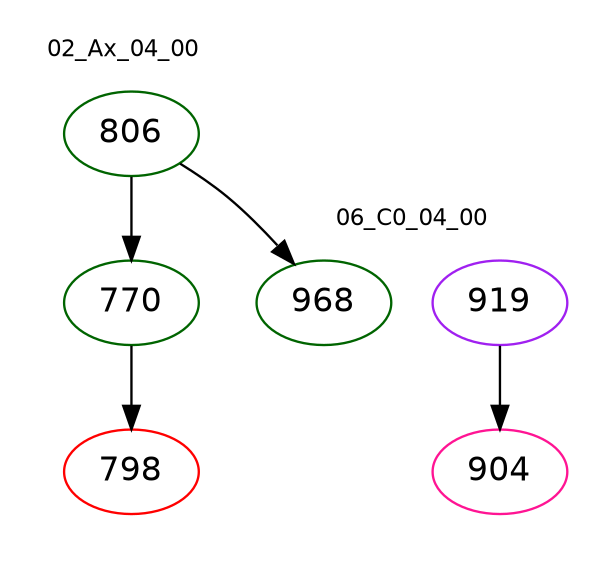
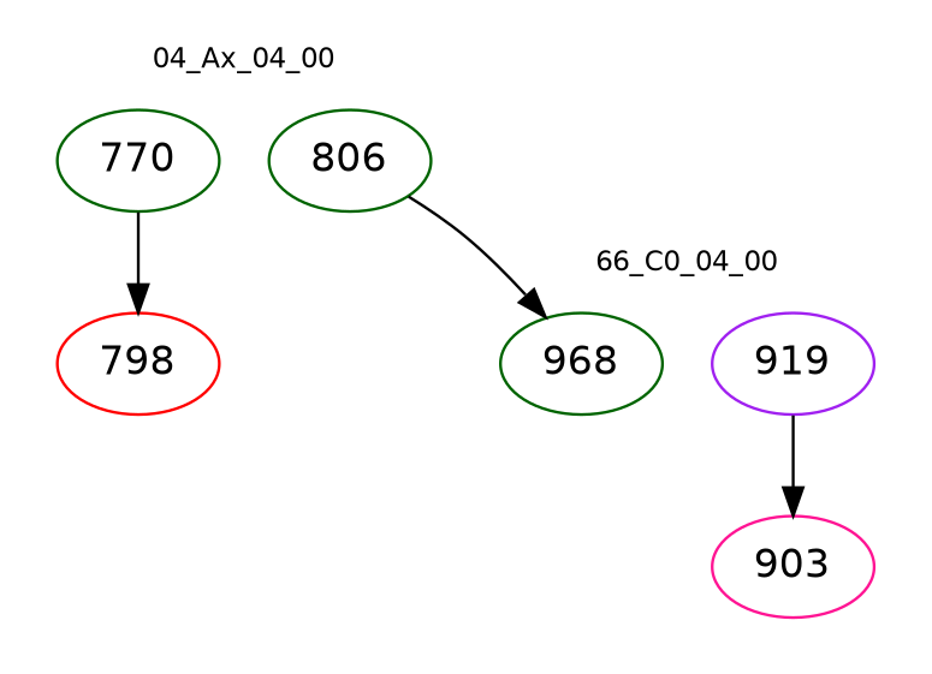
  digraph {
    fontname="DejaVu Sans"
    node [color=darkgreen fontname="DejaVu Sans"]
    edge [color=black fontname="DejaVu Sans"]
    n1 [label=806]
    n2 [label=770]
    n3 [color=red label=798]
    n4 [color=purple label=919]
-   n5 [color=deeppink label=904]
+   n5 [color=deeppink label=903]
    n6 [label=968]
    subgraph cluster_1 {
      color=white
      fontsize=10
-     label="02_Ax_04_00"
+     label="04_Ax_04_00"
      n1
      n2
      n3
    }
    subgraph cluster_2 {
      color=white
      fontsize=10
-     label="06_C0_04_00"
+     label="66_C0_04_00"
      n4
      n5
      n6
    }
-   n1 -> n2
    n1 -> n6
    n2 -> n3
    n4 -> n5
  }
